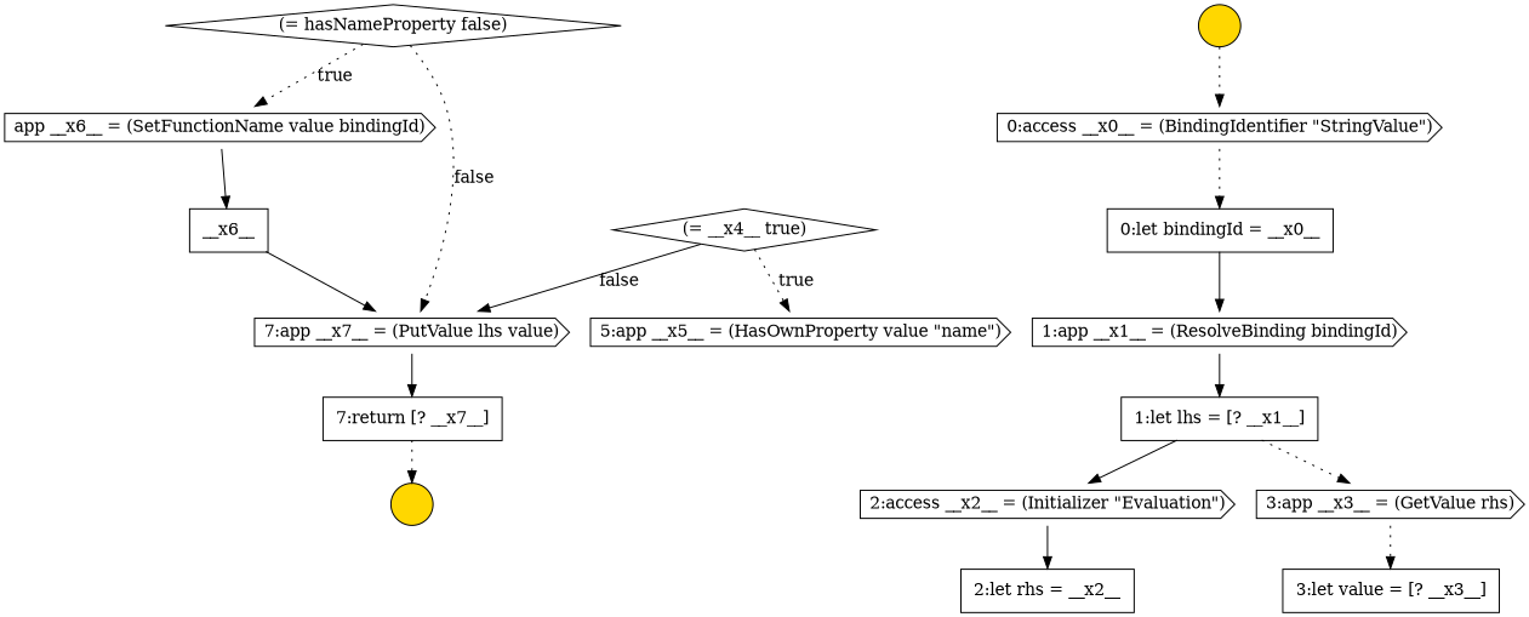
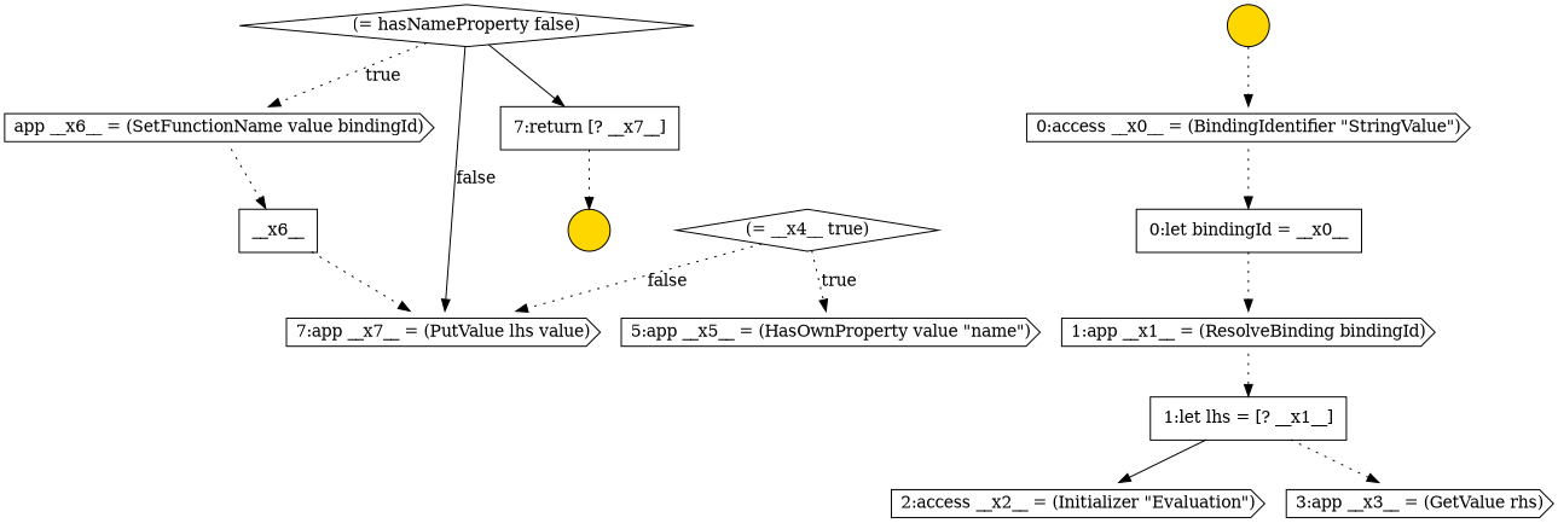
  digraph {
    node [color=black fillcolor=white shape=cds style=filled]
    edge [color=black style=dotted]
    n1 [fillcolor=gold label=" " shape=circle]
    n2 [label=<<font color="black">2:access __x2__ = (Initializer &quot;Evaluation&quot;)</font>>]
-   n3 [label=<<font color="black">     <table border="0" cellborder="1" cellspacing="0" cellpadding="10">       <tr><td align="left">2:let rhs = __x2__</td></tr>     </table>   </font>> margin=0 shape=none]
    n4 [label=<<font color="black">0:access __x0__ = (BindingIdentifier &quot;StringValue&quot;)</font>>]
    n5 [label=<<font color="black">     <table border="0" cellborder="1" cellspacing="0" cellpadding="10">       <tr><td align="left">0:let bindingId = __x0__</td></tr>     </table>   </font>> margin=0 shape=none]
    n6 [label=<<font color="black">1:app __x1__ = (ResolveBinding bindingId)</font>>]
    n7 [label=<<font color="black">     <table border="0" cellborder="1" cellspacing="0" cellpadding="10">       <tr><td align="left">1:let lhs = [? __x1__]</td></tr>     </table>   </font>> margin=0 shape=none]
    n8 [label=<<font color="black">3:app __x3__ = (GetValue rhs)</font>>]
    n9 [label=<<font color="black">app __x6__ = (SetFunctionName value bindingId)</font>>]
    n10 [label=<<font color="black">     <table border="0" cellborder="1" cellspacing="0" cellpadding="10">       <tr><td align="left">__x6__</td></tr>     </table>   </font>> margin=0 shape=none]
    n11 [label=<<font color="black">7:app __x7__ = (PutValue lhs value)</font>>]
    n12 [label=<<font color="black">(= __x4__ true)</font>> shape=diamond]
    n13 [label=<<font color="black">5:app __x5__ = (HasOwnProperty value &quot;name&quot;)</font>>]
    n14 [label=<<font color="black">     <table border="0" cellborder="1" cellspacing="0" cellpadding="10">       <tr><td align="left">7:return [? __x7__]</td></tr>     </table>   </font>> margin=0 shape=none]
-   n15 [label=<<font color="black">     <table border="0" cellborder="1" cellspacing="0" cellpadding="10">       <tr><td align="left">3:let value = [? __x3__]</td></tr>     </table>   </font>> margin=0 shape=none]
    n16 [label=<<font color="black">(= hasNameProperty false)</font>> shape=diamond]
    n17 [fillcolor=gold label=" " shape=circle]
-   n2 -> n3 [style=solid]
    n4 -> n5
-   n5 -> n6 [style=solid]
-   n6 -> n7 [style=solid]
+   n5 -> n6
+   n6 -> n7
    n7 -> n2 [style=solid]
    n7 -> n8
-   n8 -> n15
-   n9 -> n10 [style=solid]
-   n10 -> n11 [style=solid]
-   n11 -> n14 [style=solid]
-   n12 -> n11 [label=<<font color="black">false</font>> style=solid]
+   n9 -> n10
+   n10 -> n11
+   n16 -> n14 [style=solid]
+   n12 -> n11 [label=<<font color="black">false</font>>]
    n12 -> n13 [label=<<font color="black">true</font>>]
    n14 -> n1
    n16 -> n9 [label=<<font color="black">true</font>>]
-   n16 -> n11 [label=<<font color="black">false</font>>]
+   n16 -> n11 [label=<<font color="black">false</font>> style=solid]
    n17 -> n4
  }
